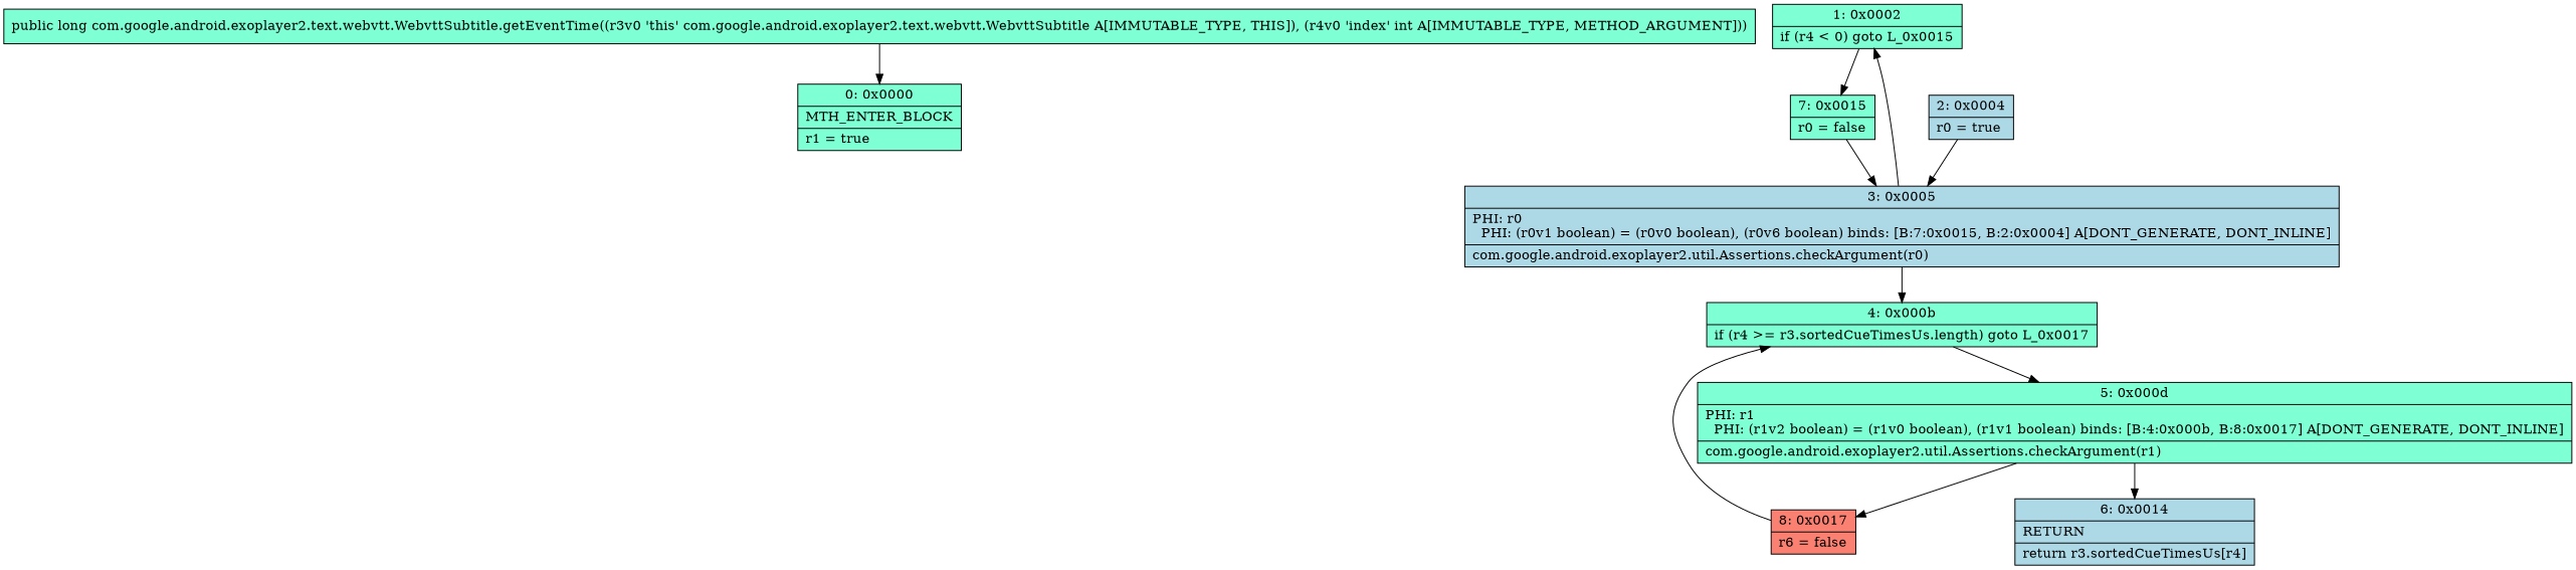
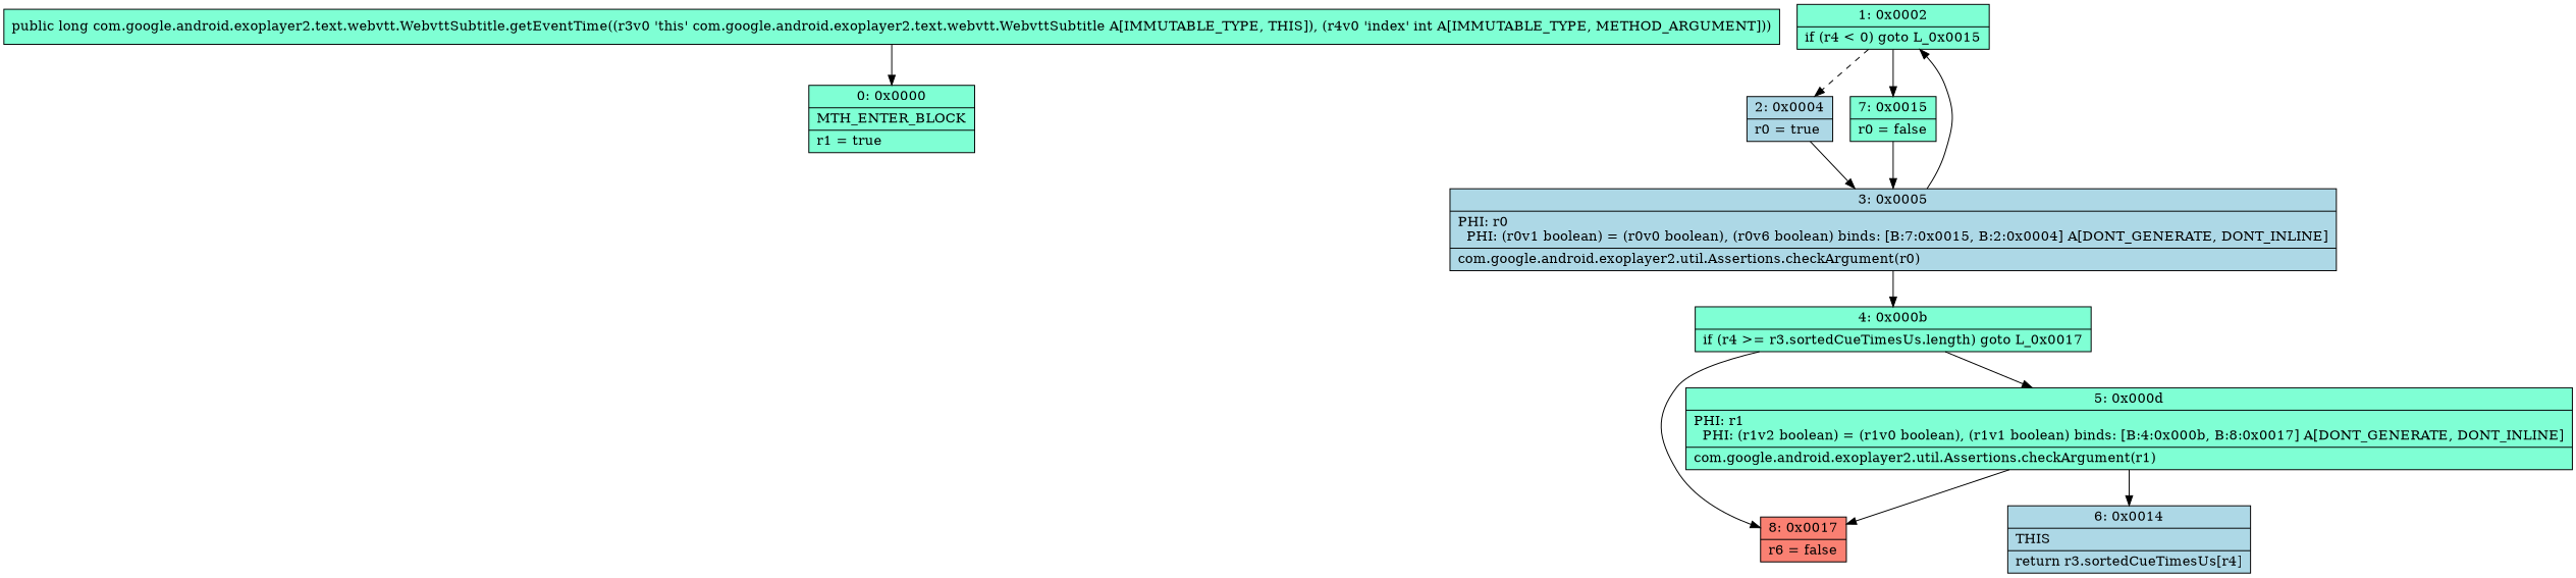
  digraph {
    node [fillcolor=aquamarine shape=record style=filled]
    n1 [label="{0\:\ 0x0000|MTH_ENTER_BLOCK\l|r1 = true\l}"]
    n2 [label="{1\:\ 0x0002|if (r4 \< 0) goto L_0x0015\l}"]
    n3 [fillcolor=lightblue label="{2\:\ 0x0004|r0 = true\l}"]
    n4 [label="{7\:\ 0x0015|r0 = false\l}"]
    n5 [fillcolor=lightblue label="{3\:\ 0x0005|PHI: r0 \l  PHI: (r0v1 boolean) = (r0v0 boolean), (r0v6 boolean) binds: [B:7:0x0015, B:2:0x0004] A[DONT_GENERATE, DONT_INLINE]\l|com.google.android.exoplayer2.util.Assertions.checkArgument(r0)\l}"]
    n6 [label="{4\:\ 0x000b|if (r4 \>= r3.sortedCueTimesUs.length) goto L_0x0017\l}"]
    n7 [label="{5\:\ 0x000d|PHI: r1 \l  PHI: (r1v2 boolean) = (r1v0 boolean), (r1v1 boolean) binds: [B:4:0x000b, B:8:0x0017] A[DONT_GENERATE, DONT_INLINE]\l|com.google.android.exoplayer2.util.Assertions.checkArgument(r1)\l}"]
    n8 [fillcolor=salmon label="{8\:\ 0x0017|r6 = false\l}"]
-   n9 [fillcolor=lightblue label="{6\:\ 0x0014|RETURN\l|return r3.sortedCueTimesUs[r4]\l}"]
+   n9 [fillcolor=lightblue label="{6\:\ 0x0014|THIS\l|return r3.sortedCueTimesUs[r4]\l}"]
    n10 [label="{public long com.google.android.exoplayer2.text.webvtt.WebvttSubtitle.getEventTime((r3v0 'this' com.google.android.exoplayer2.text.webvtt.WebvttSubtitle A[IMMUTABLE_TYPE, THIS]), (r4v0 'index' int A[IMMUTABLE_TYPE, METHOD_ARGUMENT])) }"]
+   n2 -> n3 [style=dashed]
    n2 -> n4
    n3 -> n5
    n4 -> n5
    n5 -> n2
    n5 -> n6
    n6 -> n7 [style=solid]
-   n8 -> n6
+   n6 -> n8
    n7 -> n8
    n7 -> n9
    n10 -> n1
  }
